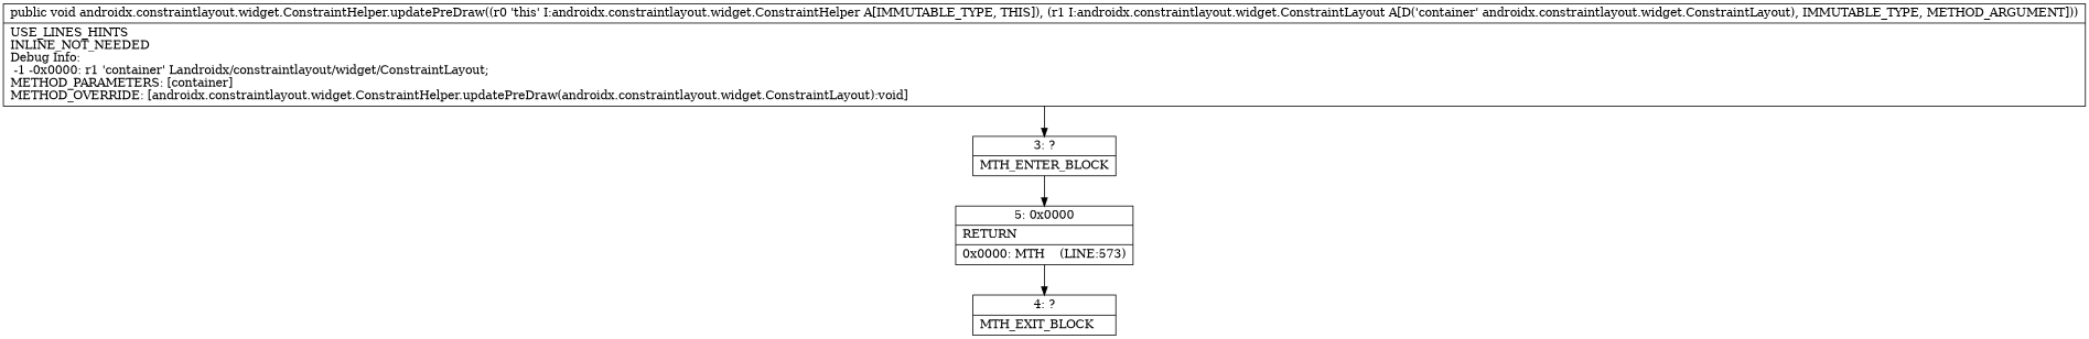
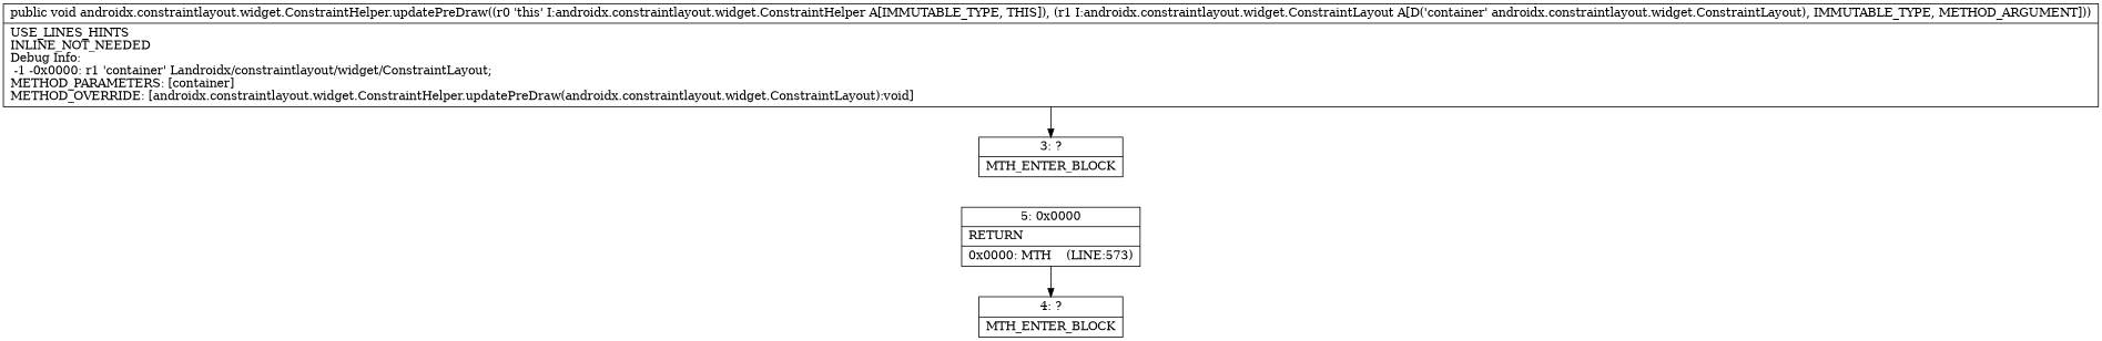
  digraph {
    node [shape=record]
    n1 [label="{3\:\ ?|MTH_ENTER_BLOCK\l}"]
    n2 [label="{5\:\ 0x0000|RETURN\l|0x0000: MTH    (LINE:573)\l}"]
-   n3 [label="{4\:\ ?|MTH_EXIT_BLOCK\l}"]
+   n3 [label="{4\:\ ?|MTH_ENTER_BLOCK\l}"]
    n4 [label="{public void androidx.constraintlayout.widget.ConstraintHelper.updatePreDraw((r0 'this' I:androidx.constraintlayout.widget.ConstraintHelper A[IMMUTABLE_TYPE, THIS]), (r1 I:androidx.constraintlayout.widget.ConstraintLayout A[D('container' androidx.constraintlayout.widget.ConstraintLayout), IMMUTABLE_TYPE, METHOD_ARGUMENT]))  | USE_LINES_HINTS\lINLINE_NOT_NEEDED\lDebug Info:\l  \-1 \-0x0000: r1 'container' Landroidx\/constraintlayout\/widget\/ConstraintLayout;\lMETHOD_PARAMETERS: [container]\lMETHOD_OVERRIDE: [androidx.constraintlayout.widget.ConstraintHelper.updatePreDraw(androidx.constraintlayout.widget.ConstraintLayout):void]\l}"]
-   n1 -> n2
    n2 -> n3
    n4 -> n1
  }
